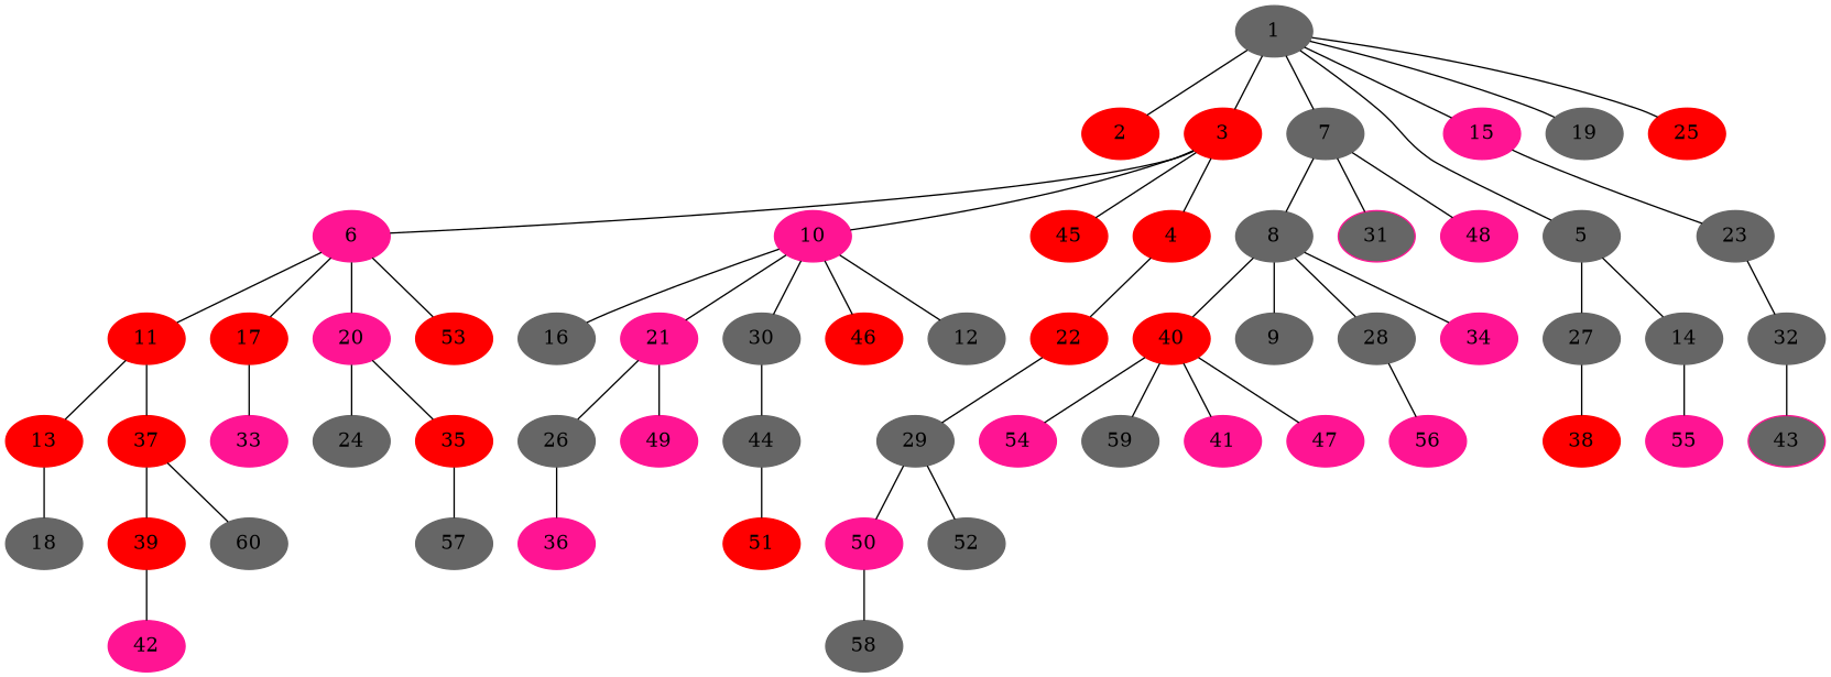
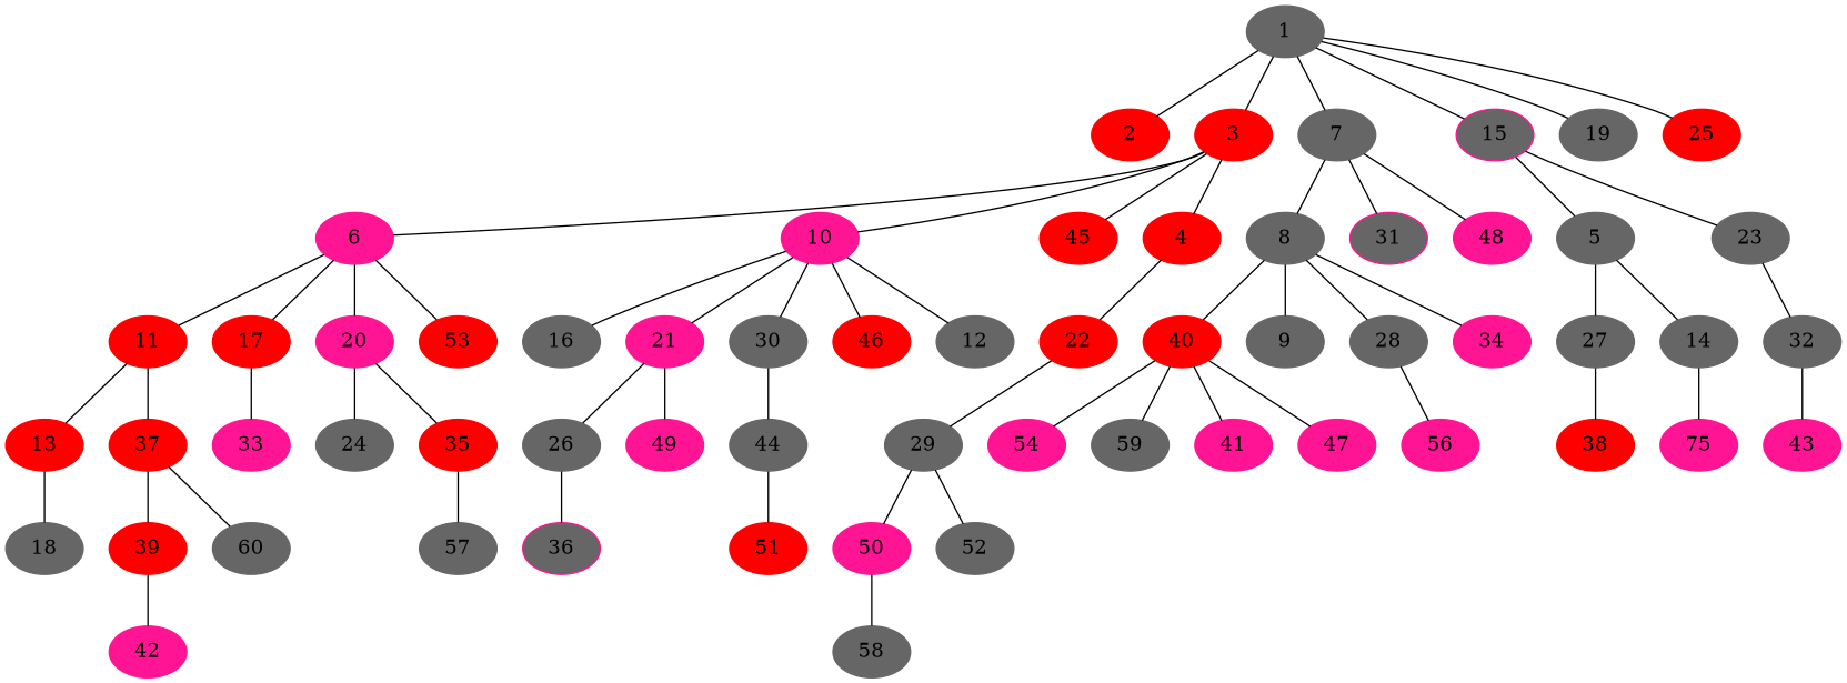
  graph {
    node [color=gray40 style=filled]
    edge [weight=1.0]
    2 [color=red]
    1
    3 [color=red]
    5
    7
-   15 [color=deeppink]
+   15 [color=deeppink fillcolor=gray40]
    19
    25 [color=red]
    4 [color=red]
    6 [color=deeppink]
    10 [color=deeppink]
    45 [color=red]
    14
    27
    8
    31 [color=deeppink fillcolor=gray40]
    48 [color=deeppink]
    23
    22 [color=red]
    11 [color=red]
    17 [color=red]
    20 [color=deeppink]
    53 [color=red]
    12
    16
    21 [color=deeppink]
    30
    46 [color=red]
    29
-   55 [color=deeppink]
+   55 [color=deeppink label=75]
    38 [color=red]
    13 [color=red]
    37 [color=red]
    33 [color=deeppink]
    24
    35 [color=red]
    9
    28
    34 [color=deeppink]
    40 [color=red]
    56 [color=deeppink]
    41 [color=deeppink]
    47 [color=deeppink]
    54 [color=deeppink]
    59
    26
    49 [color=deeppink]
    44
    18
    39 [color=red]
    60
    32
    57
-   36 [color=deeppink]
+   36 [color=deeppink fillcolor=gray40]
    50 [color=deeppink]
    52
-   43 [color=deeppink fillcolor=gray40]
+   43 [color=deeppink]
    58
    51 [color=red]
    42 [color=deeppink]
    1 -- 2 [weight=4.0]
    1 -- 3
-   1 -- 5
+   15 -- 5
    1 -- 7
    1 -- 15
    1 -- 19
    1 -- 25
    3 -- 4
    3 -- 6
    3 -- 10
    3 -- 45
    5 -- 14
    5 -- 27
    7 -- 8
    7 -- 31
    7 -- 48
    15 -- 23
    4 -- 22
    6 -- 11
    6 -- 17
    6 -- 20
    6 -- 53
    10 -- 12
    10 -- 16
    10 -- 21
    10 -- 30
    10 -- 46
    14 -- 55
    27 -- 38
    8 -- 9
    8 -- 28
    8 -- 34
    8 -- 40
    23 -- 32
    22 -- 29
    11 -- 13
    11 -- 37
    17 -- 33
    20 -- 24 [weight=2.0]
    20 -- 35
    21 -- 26
    21 -- 49 [weight=2.0]
    30 -- 44
    29 -- 50
    29 -- 52
    13 -- 18
    37 -- 39
    37 -- 60
    35 -- 57
    28 -- 56
    40 -- 41
    40 -- 47
    40 -- 54
    40 -- 59
    26 -- 36
    44 -- 51
    39 -- 42 [weight=2.0]
    32 -- 43
    50 -- 58
  }
